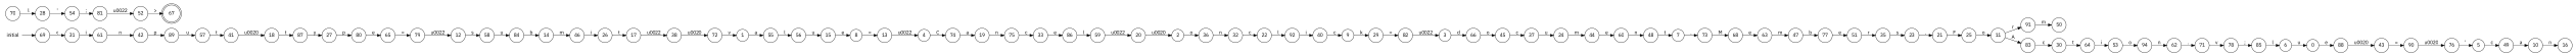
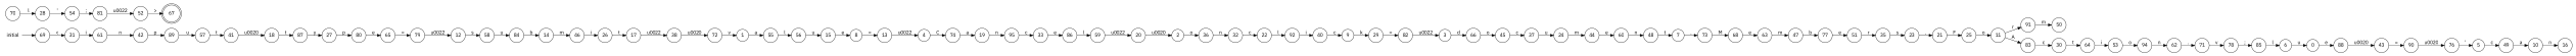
  digraph {
    fontname="IBM Plex Sans"
    rankdir=LR
    node [fontname="IBM Plex Sans" shape=circle]
    edge [fontname="IBM Plex Sans"]
    0
    88
    43
    90
    1
    55
    56
    15
    2
    36
    32
    22
    3
    66
    45
    37
    4
    74
    19
-   75
+   75 [label=95]
    5
    49
    10
    16
    6
    7
    73
    68
    63
    8
    13
    9
    29
    82
    11
    91
    83
    50
    12
    58
    84
    14
    46
    26
    17
    70
    28
    38
    72
    18
    87
    27
    80
    33
    86
    20
    21
    25
    92
    40
    23
    24
    44
    60
    48
    65
    79
    54
    81
    52
    30
    64
    53
    n74 [label=94]
    31
    61
    42
    89
    59
    62
    71
    78
    35
    41
    57
    76
    47
    77
    51
    67 [shape=doublecircle]
    85
    69
    initial [shape=plaintext]
    0 -> 88 [label=e]
    88 -> 43 [label="\u0020"]
    43 -> 90 [label="="]
    90 -> 76 [label="\u0020"]
    1 -> 55 [label=a]
    55 -> 56 [label=l]
    56 -> 15 [label=u]
    15 -> 8 [label=e]
    2 -> 36 [label=o]
    36 -> 32 [label=n]
    32 -> 22 [label=c]
    22 -> 92 [label=l]
    3 -> 66 [label=d]
    66 -> 45 [label=o]
    45 -> 37 [label=c]
    37 -> 24 [label=u]
    4 -> 74 [label=C]
    74 -> 19 [label=a]
    19 -> 75 [label=n]
    75 -> 33 [label=c]
    5 -> 49 [label=c]
    49 -> 10 [label=a]
    10 -> 16 [label=n]
    6 -> 0 [label=u]
    7 -> 73 [label="."]
    73 -> 68 [label=M]
    68 -> 63 [label=e]
    63 -> 47 [label=m]
    8 -> 13 [label="="]
    13 -> 4 [label="\u0022"]
    9 -> 29 [label=k]
    29 -> 82 [label="="]
    82 -> 3 [label="\u0022"]
    11 -> 91 [label=r]
    11 -> 83 [label=A]
    91 -> 50 [label=m]
    83 -> 30 [label=c]
    12 -> 58 [label=s]
    58 -> 84 [label=u]
    84 -> 14 [label=b]
    14 -> 46 [label=m]
    46 -> 26 [label=i]
    26 -> 17 [label=t]
    17 -> 38 [label="\u0022"]
    70 -> 28 [label=l]
    28 -> 54 [label="'"]
    38 -> 72 [label="\u0020"]
    72 -> 1 [label=v]
    18 -> 87 [label=t]
    87 -> 27 [label=y]
    27 -> 80 [label=p]
    80 -> 65 [label=e]
    33 -> 86 [label=e]
    86 -> 59 [label=l]
    20 -> 2 [label="\u0020"]
    21 -> 25 [label=F]
    25 -> 11 [label=o]
    92 -> 40 [label=i]
    40 -> 9 [label=c]
    23 -> 21 [label="."]
    24 -> 44 [label=m]
    44 -> 60 [label=e]
    60 -> 48 [label=n]
    48 -> 7 [label=t]
    65 -> 79 [label="="]
    79 -> 12 [label="\u0022"]
    54 -> 81 [label=";"]
    81 -> 52 [label="\u0022"]
    52 -> 67 [label=">"]
    30 -> 64 [label=t]
    64 -> 53 [label=i]
    53 -> n74 [label=o]
    n74 -> 62 [label=n]
    31 -> 61 [label=i]
    61 -> 42 [label=n]
    42 -> 89 [label=p]
    89 -> 57 [label=u]
    59 -> 20 [label="\u0022"]
    62 -> 71 [label="."]
    71 -> 78 [label=v]
    78 -> 85 [label=";"]
    35 -> 23 [label=s]
    41 -> 18 [label="\u0020"]
    57 -> 41 [label=t]
    76 -> 5 [label="'"]
    47 -> 77 [label=b]
    77 -> 51 [label=e]
    51 -> 35 [label=r]
    85 -> 6 [label=l]
    69 -> 31 [label="<"]
    initial -> 69
  }
